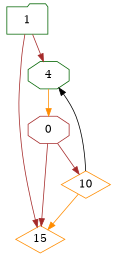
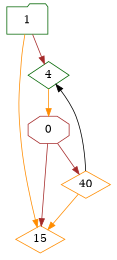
  strict digraph {
    node [color=darkgreen shape=diamond]
    edge [color=brown cond=true]
    1 [entry=true shape=folder]
    n2 [color=darkorange label=15]
-   4 [shape=octagon]
+   4
    n4 [color=brown label=0 shape=octagon]
-   10 [color=darkorange]
-   1 -> n2
+   10 [color=darkorange label=40]
+   1 -> n2 [color=darkorange]
    1 -> 4 [cond=false]
    4 -> n4 [color=darkorange cond=false]
    n4 -> n2 [cond=false]
    n4 -> 10
    10 -> n2 [color=darkorange cond=""]
    10 -> 4 [color=black]
  }
